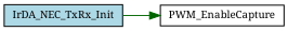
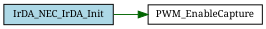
  digraph {
    rankdir=RL
    fontname="Noto Serif"
    node [color=black fontname="Noto Serif" fontsize=10 shape=record style=filled]
    n1 [fillcolor=white fontcolor=black height=0.2 label=PWM_EnableCapture width=0.4]
-   n2 [fillcolor=lightblue height=0.2 label=IrDA_NEC_TxRx_Init width=0.4]
+   n2 [fillcolor=lightblue height=0.2 label=IrDA_NEC_IrDA_Init width=0.4]
    n1 -> n2 [color=darkgreen dir=back fontname="Noto Serif" fontsize=10 labelfontname=Helvetica labelfontsize=10 style=solid]
  }
